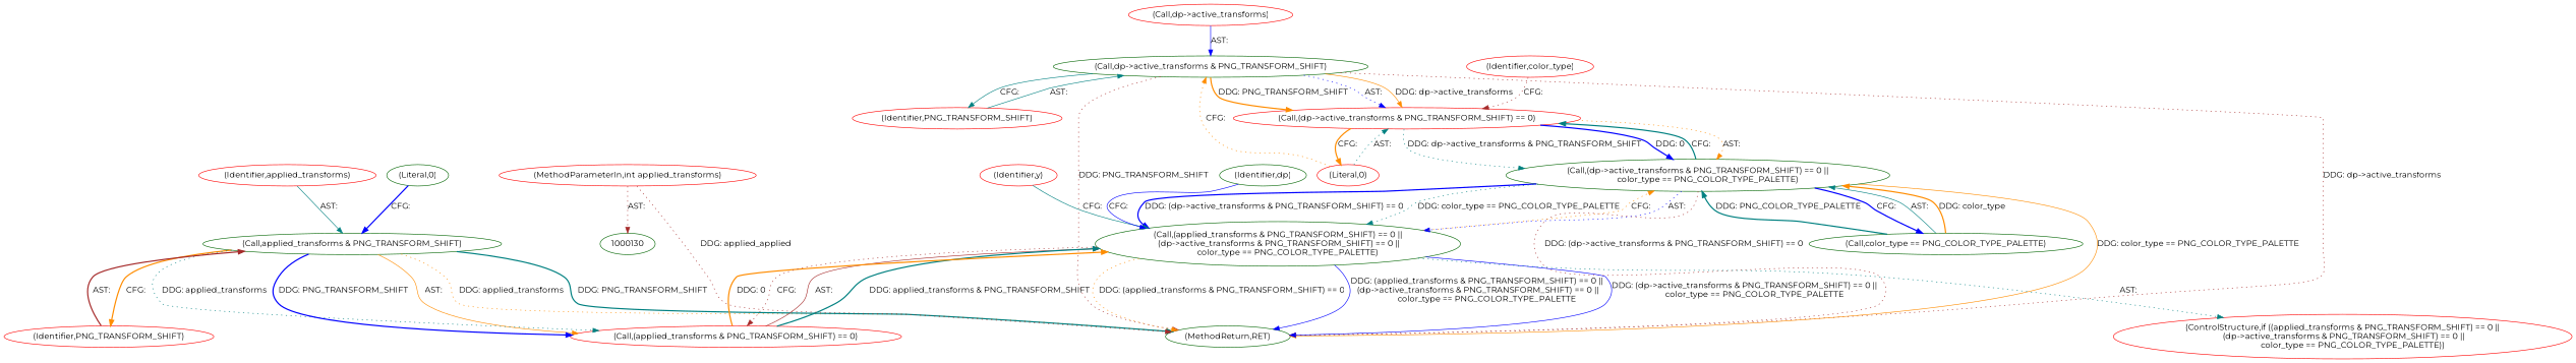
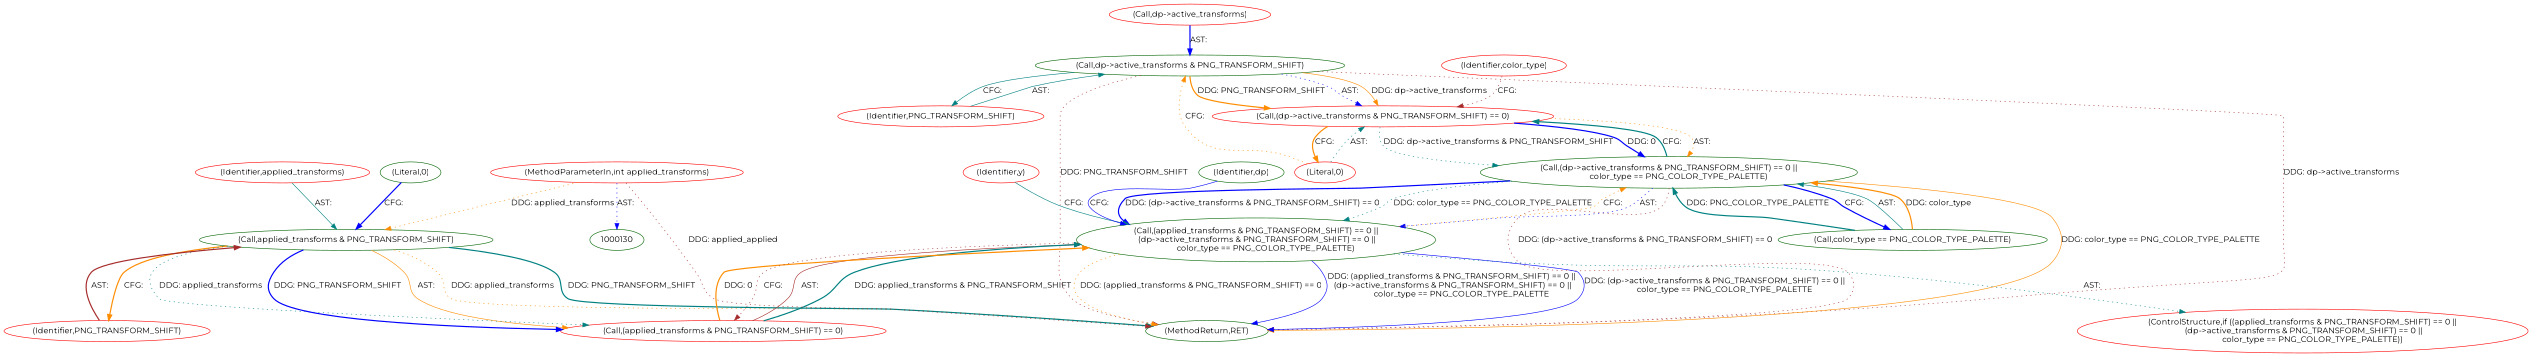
  digraph {
    fontname=Montserrat
    node [color=red fontname=Montserrat]
    edge [color=darkorange fontname=Montserrat style=dotted]
    n1 [color=darkgreen label="(Call,dp->active_transforms & PNG_TRANSFORM_SHIFT)"]
    n2 [label="(Call,(dp->active_transforms & PNG_TRANSFORM_SHIFT) == 0)"]
    n3 [label="(Identifier,PNG_TRANSFORM_SHIFT)"]
    n4 [color=darkgreen label="(MethodReturn,RET)"]
    n5 [color=darkgreen label="(Call,(dp->active_transforms & PNG_TRANSFORM_SHIFT) == 0 ||\n         color_type == PNG_COLOR_TYPE_PALETTE)"]
    n6 [label="(Literal,0)"]
    n7 [color=darkgreen label="(Call,applied_transforms & PNG_TRANSFORM_SHIFT)"]
    n8 [label="(Identifier,PNG_TRANSFORM_SHIFT)"]
    n9 [label="(Call,(applied_transforms & PNG_TRANSFORM_SHIFT) == 0)"]
    n10 [color=darkgreen label="(Call,(applied_transforms & PNG_TRANSFORM_SHIFT) == 0 ||\n (dp->active_transforms & PNG_TRANSFORM_SHIFT) == 0 ||\n         color_type == PNG_COLOR_TYPE_PALETTE)"]
    n11 [label="(MethodParameterIn,int applied_transforms)"]
    1000130 [color=darkgreen]
    n13 [color=darkgreen label="(Call,color_type == PNG_COLOR_TYPE_PALETTE)"]
    n14 [label="(ControlStructure,if ((applied_transforms & PNG_TRANSFORM_SHIFT) == 0 ||\n (dp->active_transforms & PNG_TRANSFORM_SHIFT) == 0 ||\n         color_type == PNG_COLOR_TYPE_PALETTE))"]
    n15 [label="(Call,dp->active_transforms)"]
    n16 [label="(Identifier,y)"]
    n17 [color=darkgreen label="(Literal,0)"]
    n18 [color=darkgreen label="(Identifier,dp)"]
    n19 [label="(Identifier,color_type)"]
    n20 [label="(Identifier,applied_transforms)"]
    n1 -> n2 [color=blue label="AST: "]
    n1 -> n2 [label="DDG: dp->active_transforms" style=solid]
    n1 -> n2 [label="DDG: PNG_TRANSFORM_SHIFT" style=bold]
    n1 -> n3 [color=teal label="CFG: " style=solid]
    n1 -> n4 [color=brown label="DDG: dp->active_transforms"]
    n1 -> n4 [color=brown label="DDG: PNG_TRANSFORM_SHIFT"]
    n2 -> n5 [label="AST: "]
    n2 -> n5 [color=teal label="DDG: dp->active_transforms & PNG_TRANSFORM_SHIFT"]
    n2 -> n5 [color=blue label="DDG: 0" style=bold]
    n2 -> n6 [label="CFG: " style=bold]
    n3 -> n1 [color=teal label="AST: " style=solid]
    n5 -> n2 [color=teal label="CFG: " style=bold]
    n5 -> n4 [color=brown label="DDG: (dp->active_transforms & PNG_TRANSFORM_SHIFT) == 0"]
    n5 -> n4 [label="DDG: color_type == PNG_COLOR_TYPE_PALETTE" style=solid]
    n5 -> n10 [color=blue label="AST: "]
    n5 -> n10 [color=blue label="DDG: (dp->active_transforms & PNG_TRANSFORM_SHIFT) == 0" style=bold]
    n5 -> n10 [color=teal label="DDG: color_type == PNG_COLOR_TYPE_PALETTE"]
    n5 -> n13 [color=blue label="CFG: " style=bold]
    n6 -> n1 [label="CFG: "]
    n6 -> n2 [color=teal label="AST: "]
    n7 -> n4 [label="DDG: applied_transforms"]
    n7 -> n4 [color=teal label="DDG: PNG_TRANSFORM_SHIFT" style=bold]
    n7 -> n8 [label="CFG: " style=bold]
    n7 -> n9 [label="AST: " style=solid]
    n7 -> n9 [color=teal label="DDG: applied_transforms"]
    n7 -> n9 [color=blue label="DDG: PNG_TRANSFORM_SHIFT" style=bold]
    n8 -> n7 [color=brown label="AST: " style=bold]
    n9 -> n10 [color=brown label="AST: " style=solid]
    n9 -> n10 [color=teal label="DDG: applied_transforms & PNG_TRANSFORM_SHIFT" style=bold]
    n9 -> n10 [label="DDG: 0" style=bold]
    n10 -> n4 [label="DDG: (applied_transforms & PNG_TRANSFORM_SHIFT) == 0"]
    n10 -> n4 [color=blue label="DDG: (applied_transforms & PNG_TRANSFORM_SHIFT) == 0 ||\n (dp->active_transforms & PNG_TRANSFORM_SHIFT) == 0 ||\n         color_type == PNG_COLOR_TYPE_PALETTE" style=solid]
    n10 -> n4 [color=blue label="DDG: (dp->active_transforms & PNG_TRANSFORM_SHIFT) == 0 ||\n         color_type == PNG_COLOR_TYPE_PALETTE" style=solid]
    n10 -> n5 [label="CFG: "]
    n10 -> n9 [color=brown label="CFG: "]
    n10 -> n14 [color=teal label="AST: "]
    n11 -> n4 [color=brown label="DDG: applied_applied"]
-   n11 -> 1000130 [color=brown label="AST: "]
+   n11 -> n7 [label="DDG: applied_transforms"]
+   n11 -> 1000130 [color=blue label="AST: "]
    n13 -> n5 [color=teal label="AST: " style=solid]
    n13 -> n5 [label="DDG: color_type" style=bold]
    n13 -> n5 [color=teal label="DDG: PNG_COLOR_TYPE_PALETTE" style=bold]
-   n15 -> n1 [color=blue label="AST: " style=solid]
+   n15 -> n1 [color=blue label="AST: " style=bold]
    n16 -> n10 [color=teal label="CFG: " style=solid]
    n17 -> n7 [color=blue label="CFG: " style=bold]
    n18 -> n10 [color=blue label="CFG: " style=solid]
    n19 -> n2 [color=brown label="CFG: "]
    n20 -> n7 [color=teal label="AST: " style=solid]
  }
